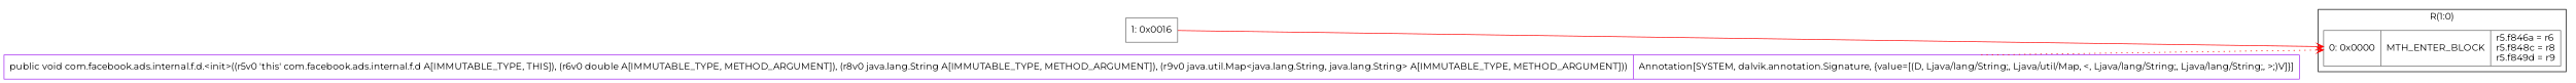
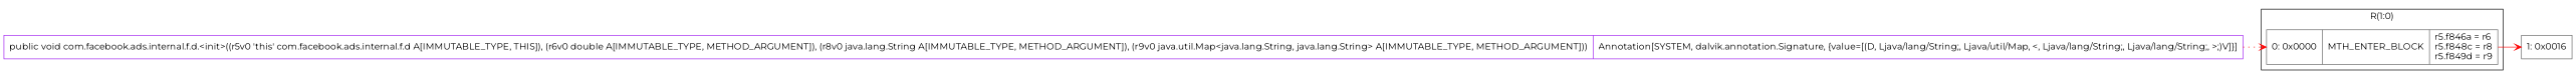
  digraph {
    rankdir=LR
    fontname=Montserrat
    node [color=gray40 shape=record fontname=Montserrat]
    edge [color=red arrowhead=vee fontname=Montserrat]
    n1 [label="{0\:\ 0x0000|MTH_ENTER_BLOCK\l|r5.f846a = r6\lr5.f848c = r8\lr5.f849d = r9\l}"]
    n2 [label="{1\:\ 0x0016}"]
    n3 [label="{public void com.facebook.ads.internal.f.d.\<init\>((r5v0 'this' com.facebook.ads.internal.f.d A[IMMUTABLE_TYPE, THIS]), (r6v0 double A[IMMUTABLE_TYPE, METHOD_ARGUMENT]), (r8v0 java.lang.String A[IMMUTABLE_TYPE, METHOD_ARGUMENT]), (r9v0 java.util.Map\<java.lang.String, java.lang.String\> A[IMMUTABLE_TYPE, METHOD_ARGUMENT]))  | Annotation[SYSTEM, dalvik.annotation.Signature, \{value=[(D, Ljava\/lang\/String;, Ljava\/util\/Map, \<, Ljava\/lang\/String;, Ljava\/lang\/String;, \>;)V]\}]\l}" color=purple]
    subgraph cluster_1 {
      label="R(1:0)"
      n1
    }
-   n2 -> n1 [style=solid]
+   n1 -> n2 [style=solid]
    n3 -> n1 [style=dotted]
  }
